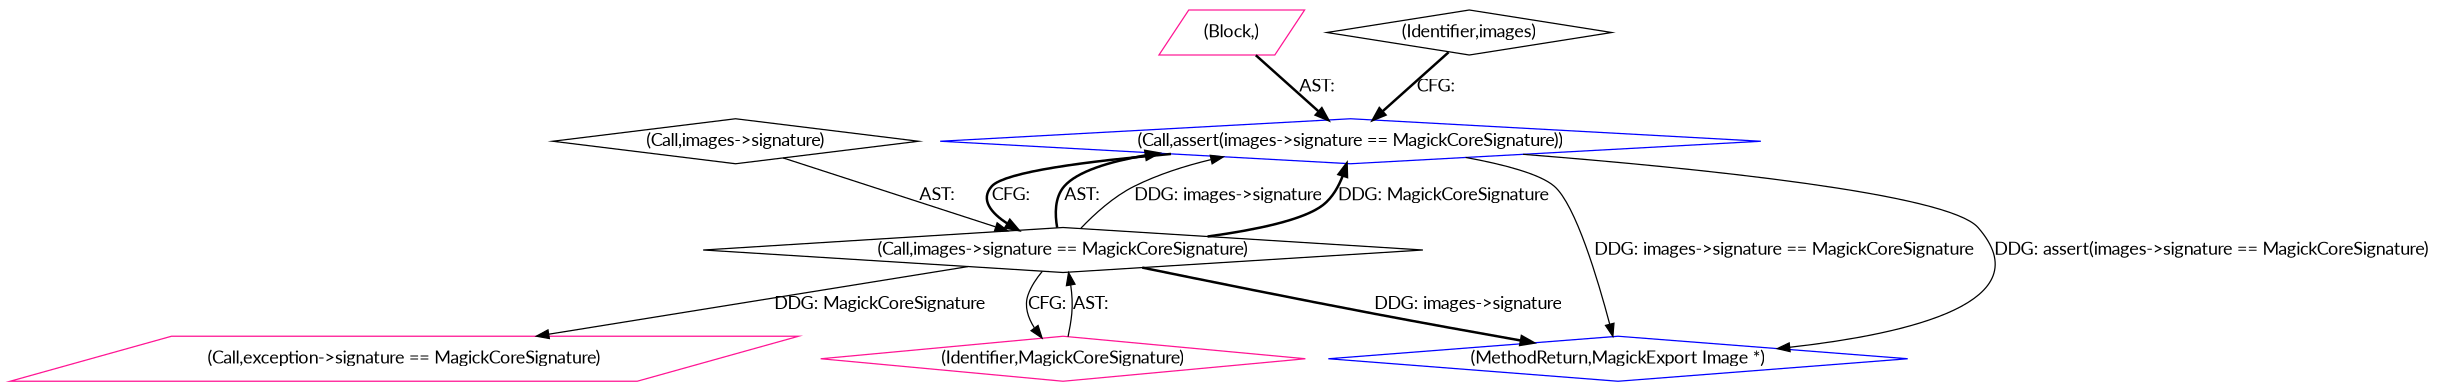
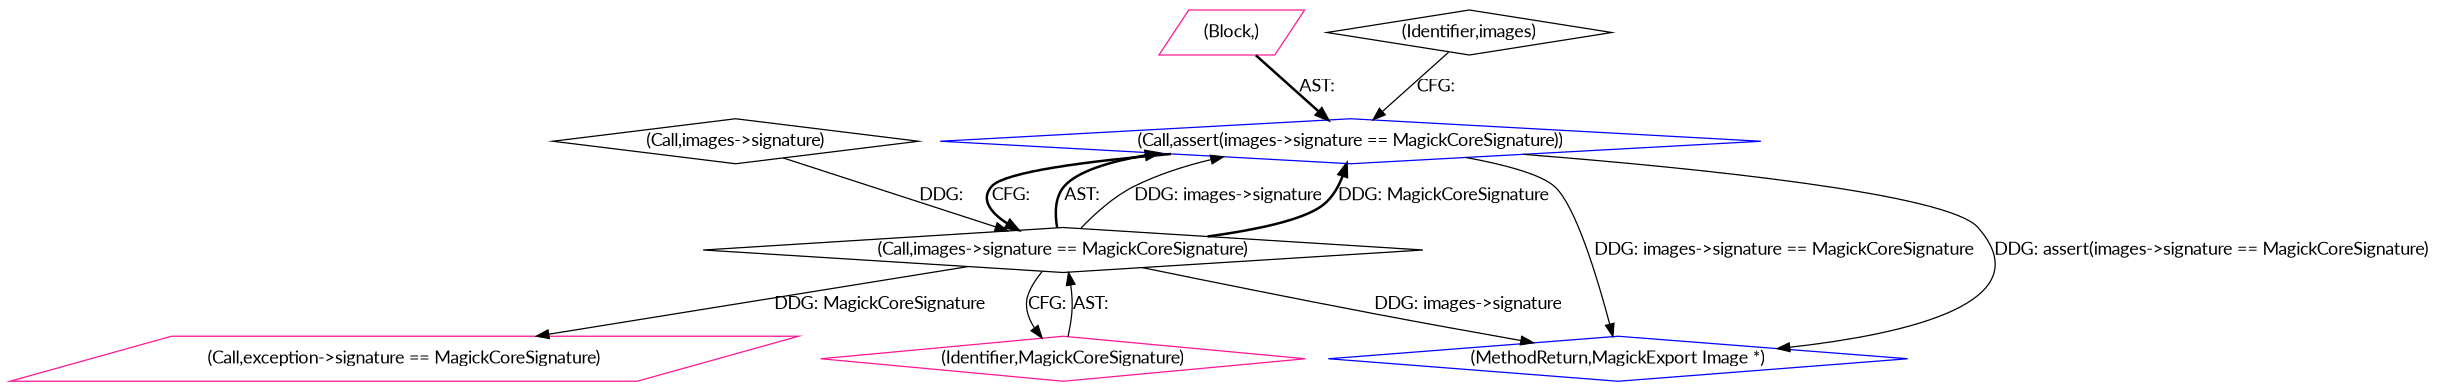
  digraph {
    fontname=Lato
    node [color=black fontname=Lato shape=diamond]
    edge [fontname=Lato style=solid]
    n1 [color=blue label="(Call,assert(images->signature == MagickCoreSignature))"]
    n2 [label="(Call,images->signature == MagickCoreSignature)"]
    n3 [color=blue label="(MethodReturn,MagickExport Image *)"]
    n4 [color=deeppink label="(Call,exception->signature == MagickCoreSignature)" shape=parallelogram]
    n5 [color=deeppink label="(Identifier,MagickCoreSignature)"]
    n6 [color=deeppink label="(Block,)" shape=parallelogram]
    n7 [label="(Call,images->signature)"]
    n8 [label="(Identifier,images)"]
    n1 -> n2 [label="CFG: " style=bold]
    n1 -> n3 [label="DDG: images->signature == MagickCoreSignature"]
    n1 -> n3 [label="DDG: assert(images->signature == MagickCoreSignature)"]
    n2 -> n1 [label="AST: " style=bold]
    n2 -> n1 [label="DDG: images->signature"]
    n2 -> n1 [label="DDG: MagickCoreSignature" style=bold]
-   n2 -> n3 [label="DDG: images->signature" style=bold]
+   n2 -> n3 [label="DDG: images->signature"]
    n2 -> n4 [label="DDG: MagickCoreSignature"]
    n2 -> n5 [label="CFG: "]
    n5 -> n2 [label="AST: "]
    n6 -> n1 [label="AST: " style=bold]
-   n7 -> n2 [label="AST: "]
-   n8 -> n1 [label="CFG: " style=bold]
+   n7 -> n2 [label="DDG: "]
+   n8 -> n1 [label="CFG: "]
  }
